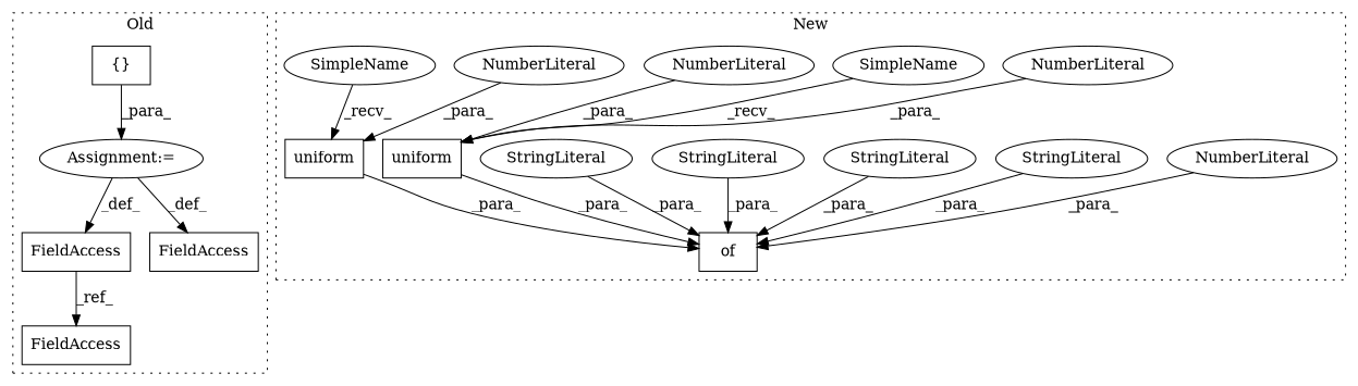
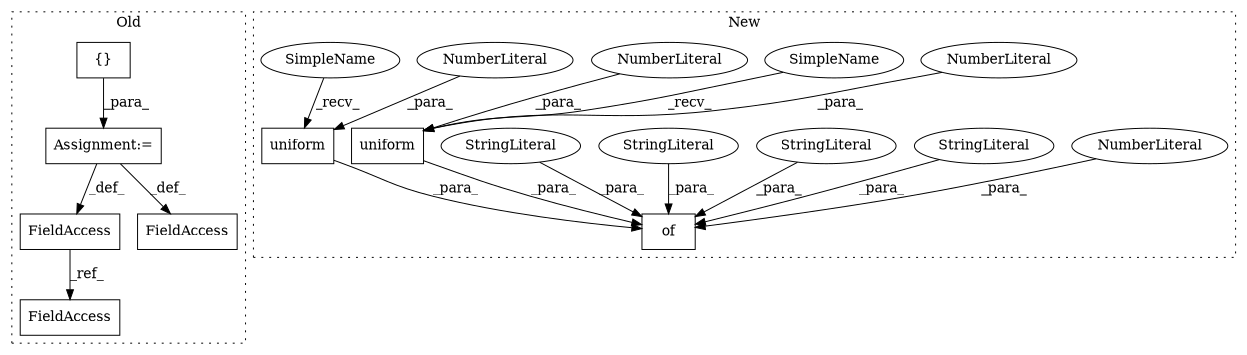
  digraph {
    node [a=34 l=1 shape=ellipse]
    n1 [a=4 l="1,1" label="{}" s="1478,1654" shape=box]
    n2 [a=22 l=9 label=FieldAccess s=1815 shape=box]
-   n3 [a=7 label="Assignment:=" s=1737]
+   n3 [a=7 label="Assignment:=" s=1737 shape=box]
    n4 [a=22 l=9 label=FieldAccess s=1889 shape=box]
    n5 [a=22 l=11 label=FieldAccess s=1726 shape=box]
    n6 [a=32 l="8,1" label=uniform s="1296,1307" shape=box]
    n7 [label=NumberLiteral s=1306]
    n8 [label=NumberLiteral s=1304]
    n9 [a=32 l="3,1" label=of s="1259,1370" shape=box]
    n10 [l=3 label=NumberLiteral s=1275]
    n11 [a=45 l=12 label=StringLiteral s=1309]
    n12 [a=45 l=11 label=StringLiteral s=1279]
    n13 [a=45 l=12 label=StringLiteral s=1262]
    n14 [a=45 l=12 label=StringLiteral s=1340]
    n15 [a=32 l="8,1" label=uniform s="1358,1369" shape=box]
    n16 [label=NumberLiteral s=1368]
    n17 [a=42 l=4 label=SimpleName s=1353]
    n18 [a=42 l=4 label=SimpleName s=1291]
    subgraph cluster_1 {
      label=Old
      style=dotted
      n1
      n2
      n3
      n4
      n5
    }
    subgraph cluster_2 {
      label=New
      style=dotted
      n6
      n7
      n8
      n9
      n10
      n11
      n12
      n13
      n14
      n15
      n16
      n17
      n18
    }
    n1 -> n3 [label=_para_]
    n2 -> n4 [label=_ref_]
    n3 -> n2 [label=_def_]
    n3 -> n5 [label=_def_]
    n6 -> n9 [label=_para_]
    n7 -> n6 [label=_para_]
    n8 -> n6 [label=_para_]
    n10 -> n9 [label=_para_]
    n11 -> n9 [label=_para_]
    n12 -> n9 [label=_para_]
    n13 -> n9 [label=_para_]
    n14 -> n9 [label=_para_]
    n15 -> n9 [label=_para_]
    n16 -> n15 [label=_para_]
    n17 -> n15 [label=_recv_]
    n18 -> n6 [label=_recv_]
  }
